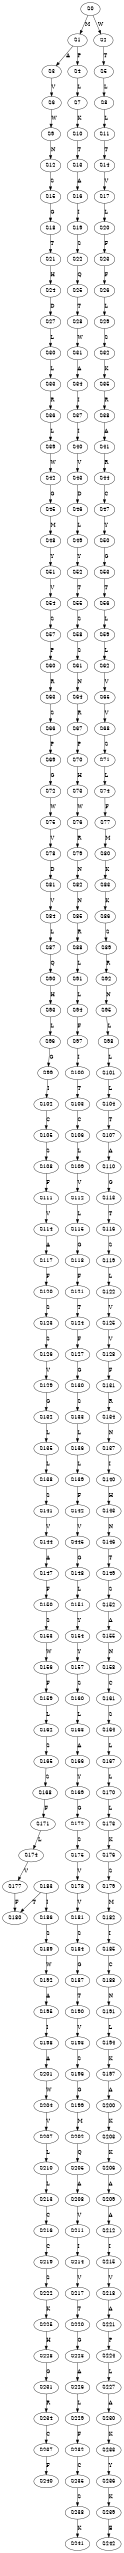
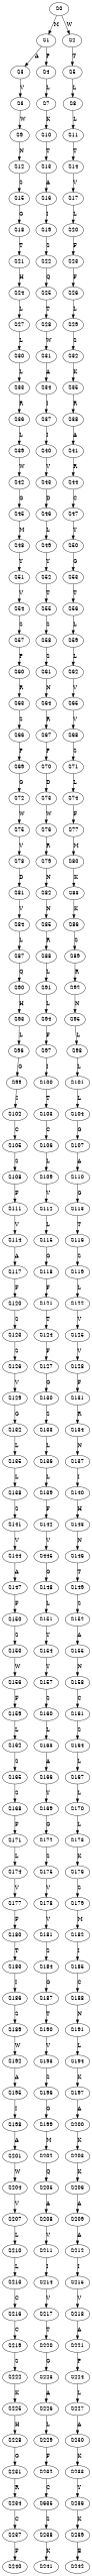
  strict digraph {
    S0
    S1
    S2
    S3
    S4
    S5
    S6
    S7
    S8
    S9
    S10
    S11
    S12
    S13
    S14
    S15
    S16
    S17
    S18
    S19
    S20
    S21
    S22
    S23
    S24
    S25
    S26
    S27
    S28
    S29
    S30
    S31
    S32
    S33
    S34
    S35
    S36
    S37
    S38
    S39
    S40
    S41
    S42
    S43
    S44
    S45
    S46
    S47
    S48
    S49
    S50
    S51
    S52
    S53
    S54
    S55
    S56
    S57
    S58
    S59
    S60
    S61
    S62
    S63
    S64
    S65
    S66
    S67
    S68
    S69
    S70
    S71
    S72
    S73
    S74
    S75
    S76
    S77
    S78
    S79
    S80
    S81
    S82
    S83
    S84
    S85
    S86
    S87
    S88
    S89
    S90
    S91
    S92
    S93
    S94
    S95
    S96
    S97
    S98
    S99
    S100
    S101
    S102
    S103
    S104
    S105
    S106
    S107
    S108
    S109
    S110
    S111
    S112
    S113
    S114
    S115
    S116
    S117
    S118
    S119
    S120
    S121
    S122
    S123
    S124
    S125
    S126
    S127
    S128
    S129
    S130
    S131
    S132
    S133
    S134
    S135
    S136
    S137
    S138
    S139
    S140
    S141
    S142
    S143
    S144
    n146 [label=S445]
    S146
    S147
    S148
    S149
    S150
    S151
    S152
    S153
    S154
    S155
    S156
    S157
    S158
    S159
    S160
    S161
    S162
    S163
    S164
    S165
    S166
    S167
    S168
    S169
    S170
    S171
    S172
    S173
    S174
    S175
    S176
    S177
    S178
    S179
    S180
    S181
    S182
    S183
    S184
    S185
    S186
    S187
    S188
    S189
    S190
    S191
    S192
    S193
    S194
    S195
    S196
    S197
    S198
    S199
    S200
    S201
    S202
    S203
    S204
    S205
    S206
    S207
    S208
    S209
    S210
    S211
    S212
    S213
    S214
    S215
    S216
    S217
    S218
    S219
    S220
    S221
    S222
    S223
    S224
    S225
    S226
    S227
    S228
    S229
    S230
    S231
    S232
    S233
    S234
-   S235
+   S235 [label=S635]
    S236
    S237
    S238
    S239
    S240
    S241
    S242
    S0 -> S1 [label=M]
    S0 -> S2 [label=W]
    S1 -> S3 [label=A]
    S1 -> S4 [label=P]
    S2 -> S5 [label=T]
    S3 -> S6 [label=V]
    S4 -> S7 [label=L]
    S5 -> S8 [label=L]
    S6 -> S9 [label=W]
    S7 -> S10 [label=K]
    S8 -> S11 [label=L]
    S9 -> S12 [label=N]
    S10 -> S13 [label=T]
    S11 -> S14 [label=T]
    S12 -> S15 [label=S]
    S13 -> S16 [label=A]
    S14 -> S17 [label=V]
    S15 -> S18 [label=G]
    S16 -> S19 [label=I]
    S17 -> S20 [label=L]
    S18 -> S21 [label=T]
    S19 -> S22 [label=S]
    S20 -> S23 [label=F]
    S21 -> S24 [label=H]
    S22 -> S25 [label=Q]
    S23 -> S26 [label=F]
-   S24 -> S27 [label=D]
+   S24 -> S27 [label=L]
    S25 -> S28 [label=T]
    S26 -> S29 [label=L]
    S27 -> S30 [label=L]
    S28 -> S31 [label=W]
    S29 -> S32 [label=S]
    S30 -> S33 [label=L]
    S31 -> S34 [label=A]
    S32 -> S35 [label=K]
    S33 -> S36 [label=R]
    S34 -> S37 [label=I]
    S35 -> S38 [label=R]
    S36 -> S39 [label=L]
    S37 -> S40 [label=I]
    S38 -> S41 [label=A]
    S39 -> S42 [label=W]
    S40 -> S43 [label=V]
    S41 -> S44 [label=R]
    S42 -> S45 [label=G]
    S43 -> S46 [label=D]
    S44 -> S47 [label=C]
    S45 -> S48 [label=M]
    S46 -> S49 [label=L]
    S47 -> S50 [label=Y]
    S48 -> S51 [label=Y]
    S49 -> S52 [label=Y]
    S50 -> S53 [label=G]
    S51 -> S54 [label=V]
    S52 -> S55 [label=T]
    S53 -> S56 [label=T]
    S54 -> S57 [label=S]
    S55 -> S58 [label=S]
    S56 -> S59 [label=L]
    S57 -> S60 [label=P]
    S58 -> S61 [label=S]
    S59 -> S62 [label=L]
    S60 -> S63 [label=R]
    S61 -> S64 [label=N]
    S62 -> S65 [label=V]
    S63 -> S66 [label=S]
    S64 -> S67 [label=R]
    S65 -> S68 [label=V]
    S66 -> S69 [label=P]
    S67 -> S70 [label=P]
    S68 -> S71 [label=S]
    S69 -> S72 [label=G]
-   S70 -> S73 [label=H]
+   S70 -> S73 [label=D]
    S71 -> S74 [label=L]
    S72 -> S75 [label=W]
    S73 -> S76 [label=W]
    S74 -> S77 [label=F]
    S75 -> S78 [label=V]
    S76 -> S79 [label=R]
    S77 -> S80 [label=M]
    S78 -> S81 [label=D]
    S79 -> S82 [label=N]
    S80 -> S83 [label=K]
    S81 -> S84 [label=V]
    S82 -> S85 [label=N]
    S83 -> S86 [label=K]
    S84 -> S87 [label=L]
    S85 -> S88 [label=R]
    S86 -> S89 [label=S]
    S87 -> S90 [label=Q]
    S88 -> S91 [label=L]
    S89 -> S92 [label=R]
    S90 -> S93 [label=H]
    S91 -> S94 [label=L]
    S92 -> S95 [label=N]
    S93 -> S96 [label=L]
    S94 -> S97 [label=F]
    S95 -> S98 [label=L]
    S96 -> S99 [label=G]
    S97 -> S100 [label=I]
    S98 -> S101 [label=L]
    S99 -> S102 [label=I]
    S100 -> S103 [label=T]
    S101 -> S104 [label=L]
    S102 -> S105 [label=C]
    S103 -> S106 [label=C]
-   S104 -> S107 [label=T]
+   S104 -> S107 [label=G]
    S105 -> S108 [label=S]
    S106 -> S109 [label=L]
    S107 -> S110 [label=A]
    S108 -> S111 [label=F]
    S109 -> S112 [label=V]
    S110 -> S113 [label=G]
    S111 -> S114 [label=V]
    S112 -> S115 [label=L]
    S113 -> S116 [label=T]
    S114 -> S117 [label=A]
    S115 -> S118 [label=G]
    S116 -> S119 [label=S]
    S117 -> S120 [label=F]
    S118 -> S121 [label=F]
    S119 -> S122 [label=L]
    S120 -> S123 [label=S]
    S121 -> S124 [label=T]
    S122 -> S125 [label=V]
    S123 -> S126 [label=S]
    S124 -> S127 [label=F]
    S125 -> S128 [label=V]
    S126 -> S129 [label=V]
    S127 -> S130 [label=G]
    S128 -> S131 [label=F]
    S129 -> S132 [label=G]
    S130 -> S133 [label=S]
    S131 -> S134 [label=R]
    S132 -> S135 [label=L]
    S133 -> S136 [label=L]
    S134 -> S137 [label=N]
    S135 -> S138 [label=L]
    S136 -> S139 [label=L]
    S137 -> S140 [label=I]
    S138 -> S141 [label=S]
    S139 -> S142 [label=F]
    S140 -> S143 [label=H]
    S141 -> S144 [label=V]
    S142 -> n146 [label=V]
    S143 -> S146 [label=N]
    S144 -> S147 [label=A]
    n146 -> S148 [label=G]
    S146 -> S149 [label=T]
    S147 -> S150 [label=F]
    S148 -> S151 [label=L]
    S149 -> S152 [label=S]
    S150 -> S153 [label=S]
    S151 -> S154 [label=Y]
    S152 -> S155 [label=A]
    S153 -> S156 [label=W]
    S154 -> S157 [label=Y]
    S155 -> S158 [label=N]
    S156 -> S159 [label=F]
    S157 -> S160 [label=S]
    S158 -> S161 [label=C]
    S159 -> S162 [label=L]
    S160 -> S163 [label=L]
    S161 -> S164 [label=S]
    S162 -> S165 [label=S]
    S163 -> S166 [label=A]
    S164 -> S167 [label=L]
    S165 -> S168 [label=S]
    S166 -> S169 [label=Y]
    S167 -> S170 [label=L]
    S168 -> S171 [label=F]
    S169 -> S172 [label=G]
    S170 -> S173 [label=L]
    S171 -> S174 [label=L]
    S172 -> S175 [label=S]
    S173 -> S176 [label=K]
    S174 -> S177 [label=V]
    S175 -> S178 [label=V]
    S176 -> S179 [label=S]
    S177 -> S180 [label=F]
    S178 -> S181 [label=V]
    S179 -> S182 [label=M]
-   S183 -> S180 [label=T]
+   S180 -> S183 [label=T]
    S181 -> S184 [label=S]
    S182 -> S185 [label=I]
    S183 -> S186 [label=I]
    S184 -> S187 [label=G]
    S185 -> S188 [label=C]
    S186 -> S189 [label=S]
    S187 -> S190 [label=T]
    S188 -> S191 [label=N]
    S189 -> S192 [label=W]
    S190 -> S193 [label=V]
    S191 -> S194 [label=L]
    S192 -> S195 [label=A]
    S193 -> S196 [label=S]
    S194 -> S197 [label=K]
    S195 -> S198 [label=I]
    S196 -> S199 [label=G]
    S197 -> S200 [label=A]
    S198 -> S201 [label=A]
    S199 -> S202 [label=M]
    S200 -> S203 [label=K]
    S201 -> S204 [label=W]
    S202 -> S205 [label=Q]
    S203 -> S206 [label=K]
    S204 -> S207 [label=V]
    S205 -> S208 [label=A]
    S206 -> S209 [label=A]
    S207 -> S210 [label=L]
    S208 -> S211 [label=V]
    S209 -> S212 [label=A]
    S210 -> S213 [label=L]
    S211 -> S214 [label=I]
    S212 -> S215 [label=I]
    S213 -> S216 [label=C]
    S214 -> S217 [label=V]
    S215 -> S218 [label=V]
    S216 -> S219 [label=C]
    S217 -> S220 [label=T]
    S218 -> S221 [label=A]
    S219 -> S222 [label=S]
    S220 -> S223 [label=G]
    S221 -> S224 [label=P]
    S222 -> S225 [label=K]
    S223 -> S226 [label=A]
    S224 -> S227 [label=L]
    S225 -> S228 [label=H]
    S226 -> S229 [label=L]
    S227 -> S230 [label=A]
    S228 -> S231 [label=G]
    S229 -> S232 [label=F]
    S230 -> S233 [label=K]
    S231 -> S234 [label=R]
    S232 -> S235 [label=C]
    S233 -> S236 [label=Y]
    S234 -> S237 [label=C]
    S235 -> S238 [label=S]
    S236 -> S239 [label=K]
    S237 -> S240 [label=F]
    S238 -> S241 [label=K]
    S239 -> S242 [label=E]
  }
